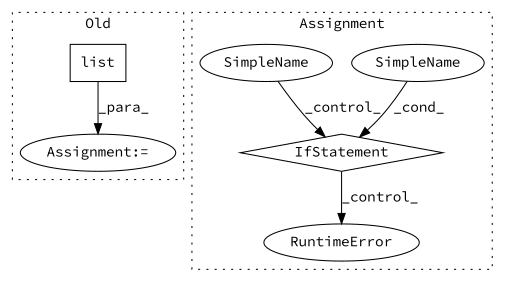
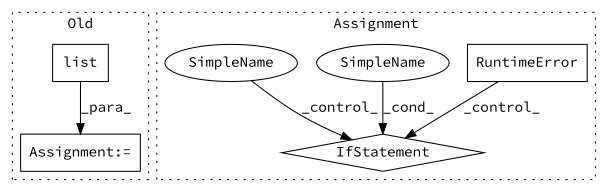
  digraph {
    fontname="Source Code Pro"
    node [a=32 fontname="Source Code Pro" shape=box]
    edge [fontname="Source Code Pro"]
    n1 [l="5,1" label=list s="3030,3064"]
-   n2 [a=7 l="53,2" label="Assignment:=" s="2954,3065" shape=ellipse]
-   n3 [l="13,1" label=RuntimeError s="3600,3661" shape=ellipse]
+   n2 [a=7 l="53,2" label="Assignment:=" s="2954,3065"]
+   n3 [l="13,1" label=RuntimeError s="3600,3661"]
    n4 [a=42 label=SimpleName shape=ellipse]
    n5 [a=25 l="4,2" label=IfStatement s="3463,3511" shape=diamond]
    n6 [a=42 label=SimpleName shape=ellipse]
    subgraph cluster_1 {
      label=Old
      style=dotted
      n1
      n2
    }
    subgraph cluster_2 {
      label=Assignment
      style=dotted
      n3
      n4
      n5
      n6
    }
    n1 -> n2 [label=_para_]
    n4 -> n5 [label=_cond_]
-   n5 -> n3 [label=_control_]
+   n3 -> n5 [label=_control_]
    n6 -> n5 [label=_control_]
  }
